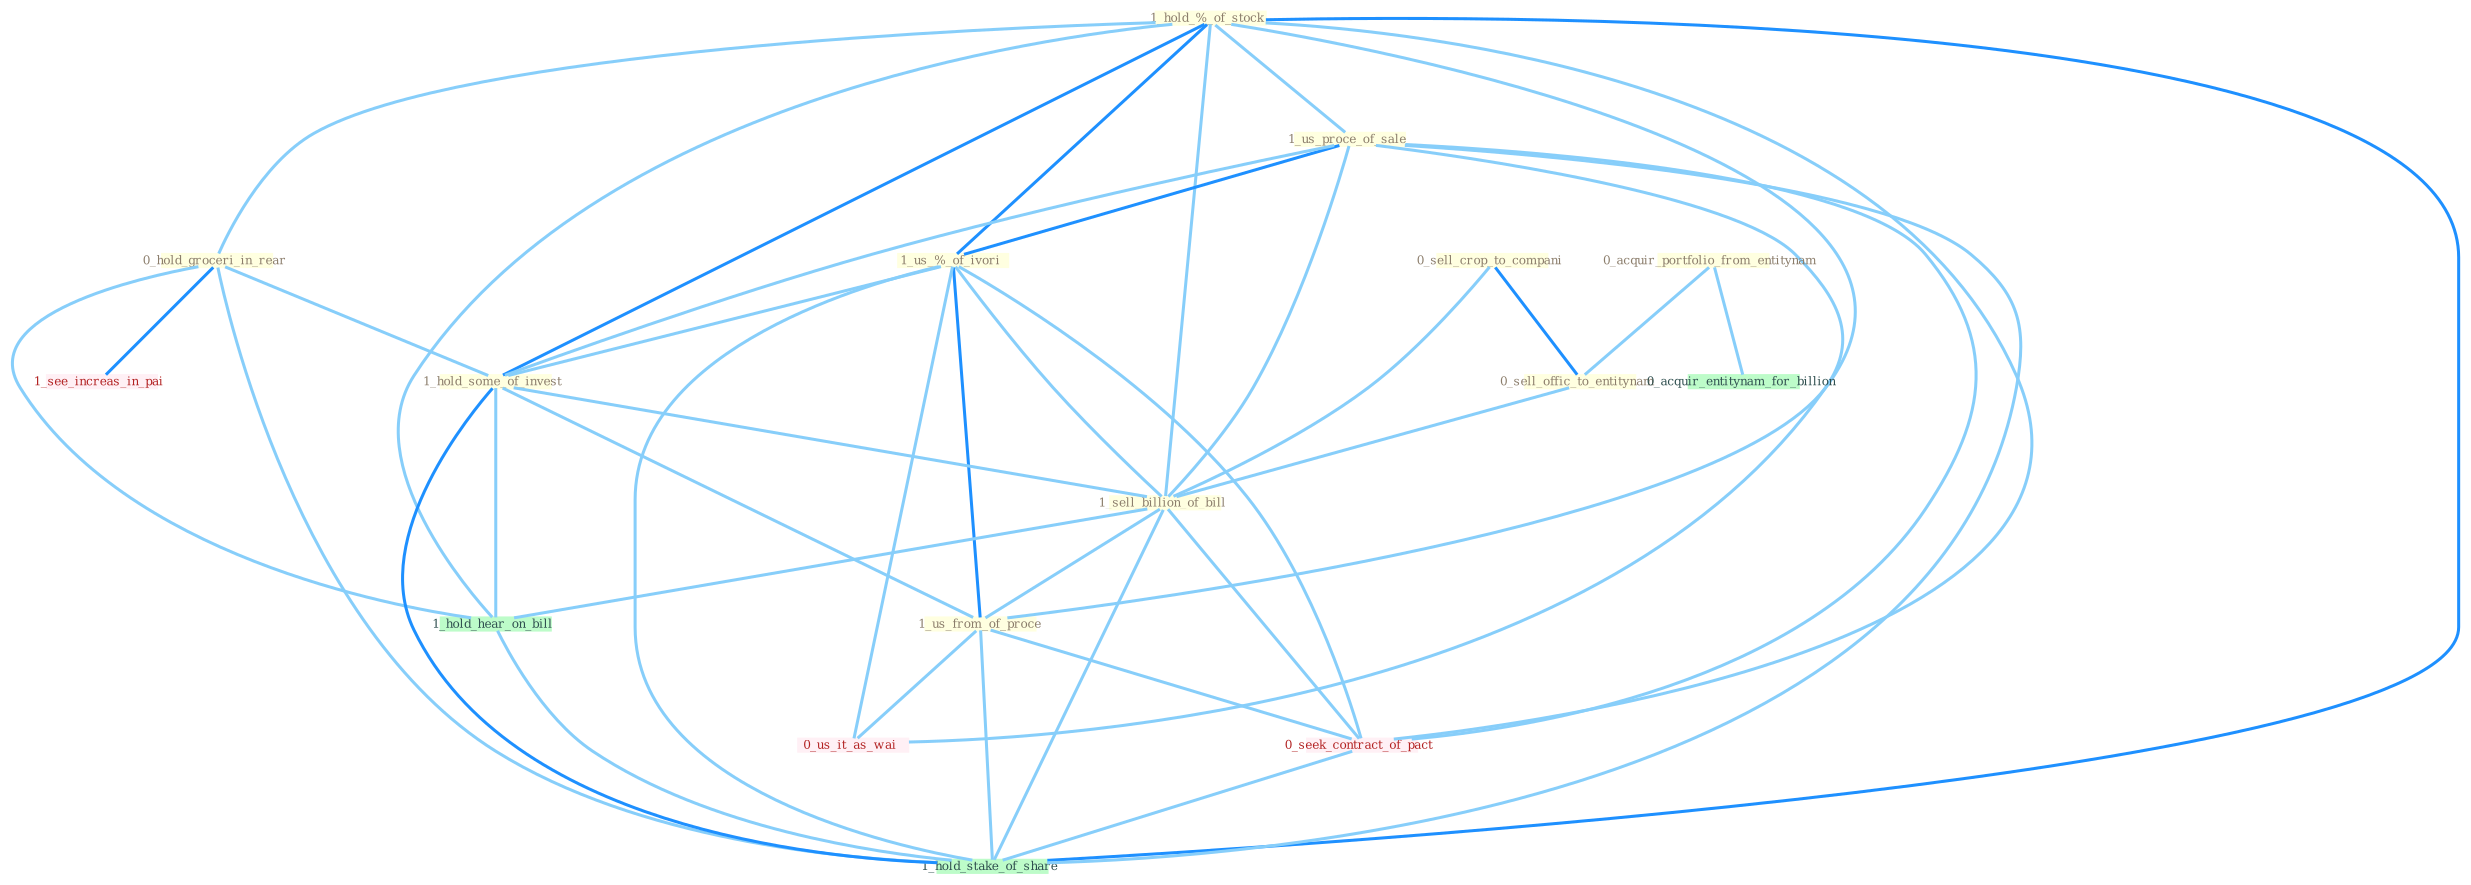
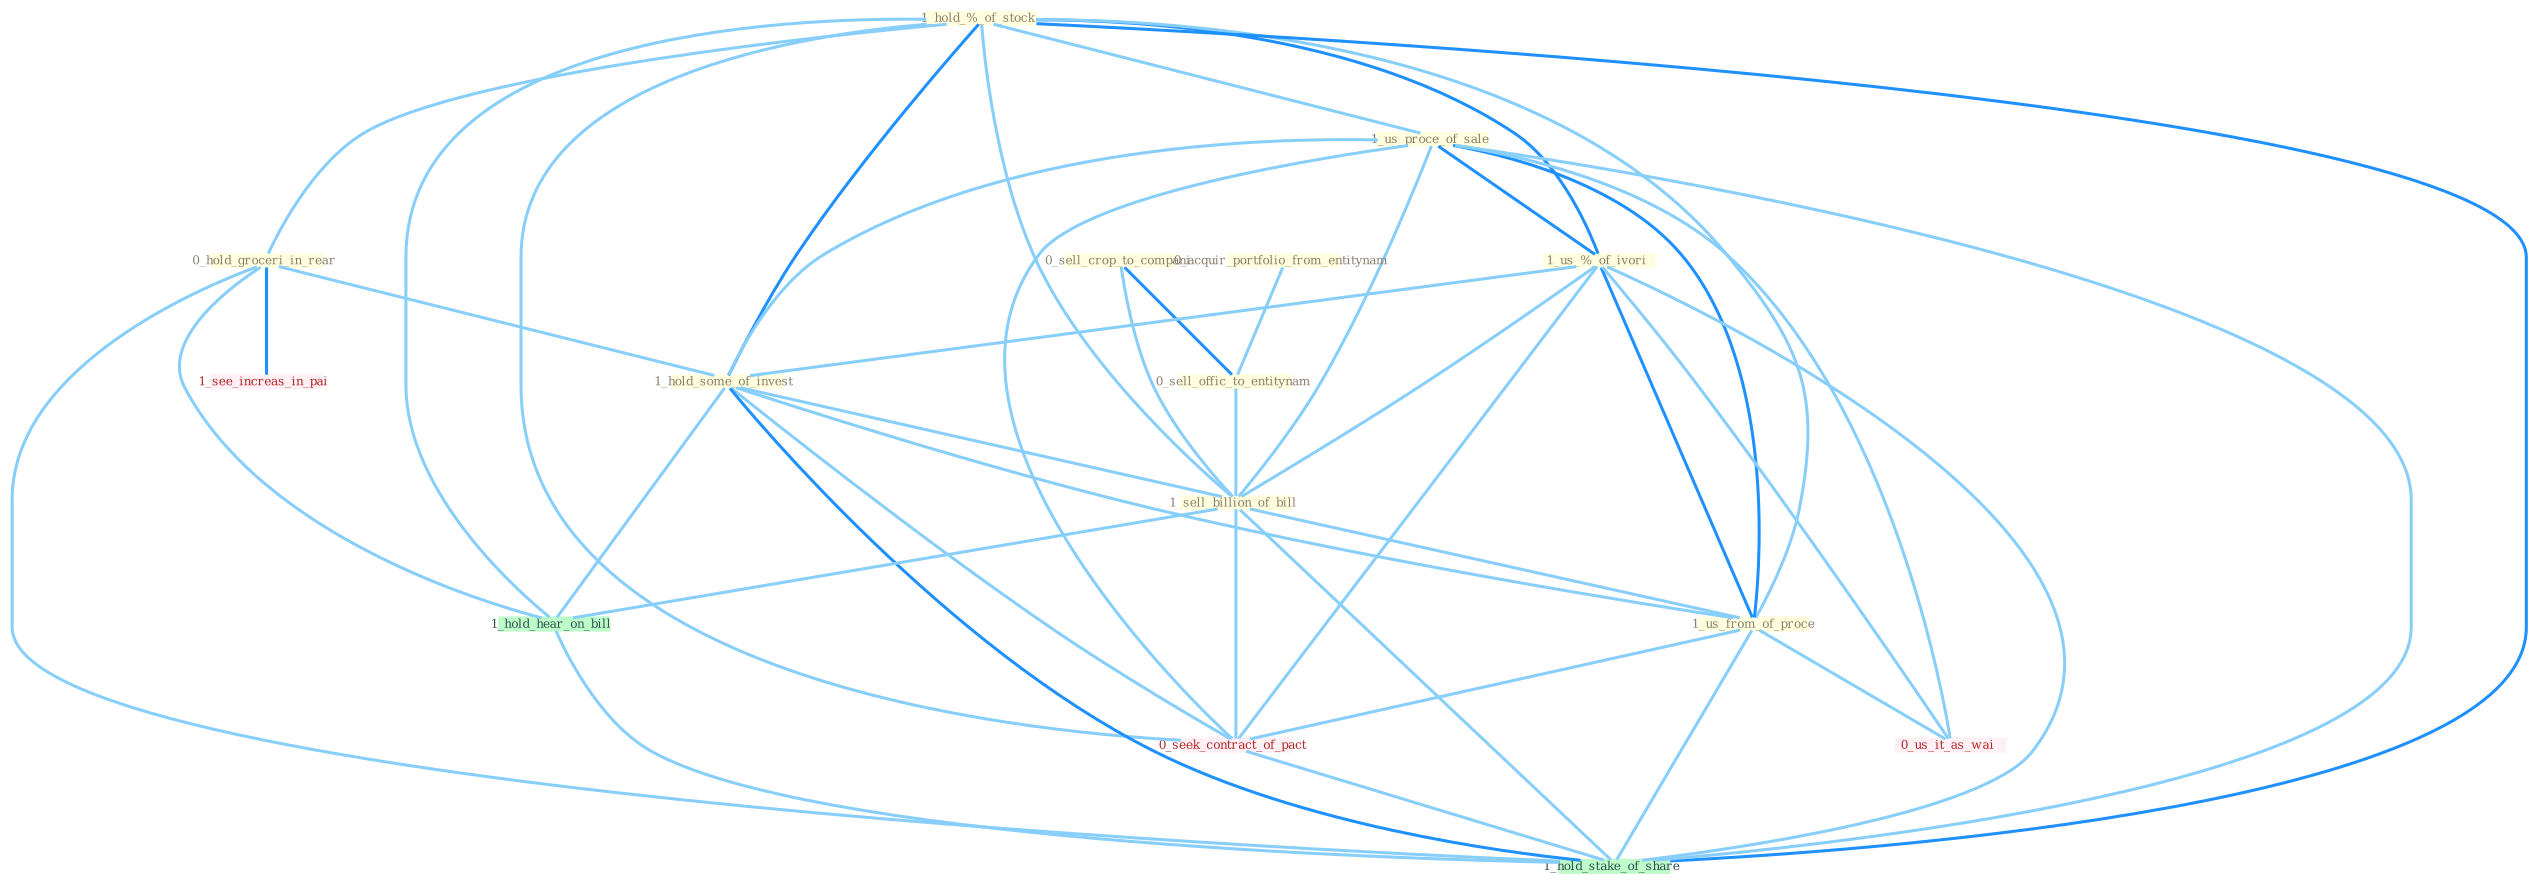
  graph {
    node [color="#ffffe0" fixedsize=true fontcolor="#8b7d6b" fontsize=4 shape=polygon style=filled]
    edge [color="#87cefa" w=1]
    "0_sell_crop_to_compani " [height=.06 width=.5]
    "1_hold_%_of_stock " [height=.06 width=.5]
    "0_hold_groceri_in_rear " [height=.06 width=.5]
    "1_us_proce_of_sale " [height=.06 width=.5]
    "0_acquir_portfolio_from_entitynam " [height=.06 width=.5]
    "1_us_%_of_ivori " [height=.06 width=.5]
    "0_sell_offic_to_entitynam " [height=.06 width=.5]
    "1_hold_some_of_invest " [height=.06 width=.5]
    "1_sell_billion_of_bill " [height=.06 width=.5]
    n10 [height=.06 label="1_us_from_of_proce" width=.5]
    "0_seek_contract_of_pact " [color="#fff0f5" fontcolor="#b22222" height=.06 width=.5]
    "0_us_it_as_wai " [color="#fff0f5" fontcolor="#b22222" height=.06 width=.5]
    "1_see_increas_in_pai " [color="#fff0f5" fontcolor="#b22222" height=.06 width=.5]
    "1_hold_hear_on_bill " [color="#BDFCC9" fontcolor="#2f4f4f" height=.06 width=.5]
    "1_hold_stake_of_share " [color="#BDFCC9" fontcolor="#2f4f4f" height=.06 width=.5]
-   "0_acquir_entitynam_for_billion " [color="#BDFCC9" fontcolor="#2f4f4f" height=.06 width=.5]
    subgraph sub_1 {
      "0_sell_crop_to_compani "
      "1_hold_%_of_stock "
      "0_hold_groceri_in_rear "
      "1_us_proce_of_sale "
      "0_acquir_portfolio_from_entitynam "
      "1_us_%_of_ivori "
      "0_sell_offic_to_entitynam "
      "1_hold_some_of_invest "
      "1_sell_billion_of_bill "
      n10
    }
    subgraph sub_2 {
      "0_seek_contract_of_pact "
      "0_us_it_as_wai "
      "1_see_increas_in_pai "
    }
    "0_sell_crop_to_compani " -- "0_sell_offic_to_entitynam " [color="#1e90ff" w=2]
    "0_sell_crop_to_compani " -- "1_sell_billion_of_bill "
    "1_hold_%_of_stock " -- "0_hold_groceri_in_rear "
    "1_hold_%_of_stock " -- "1_us_proce_of_sale "
    "1_hold_%_of_stock " -- "1_us_%_of_ivori " [color="#1e90ff" w=2]
    "1_hold_%_of_stock " -- "1_hold_some_of_invest " [color="#1e90ff" w=2]
    "1_hold_%_of_stock " -- "1_sell_billion_of_bill "
    "1_hold_%_of_stock " -- n10
    "1_hold_%_of_stock " -- "0_seek_contract_of_pact "
    "1_hold_%_of_stock " -- "1_hold_hear_on_bill "
    "1_hold_%_of_stock " -- "1_hold_stake_of_share " [color="#1e90ff" w=2]
    "0_hold_groceri_in_rear " -- "1_hold_some_of_invest "
    "0_hold_groceri_in_rear " -- "1_see_increas_in_pai " [color="#1e90ff"]
    "0_hold_groceri_in_rear " -- "1_hold_hear_on_bill "
    "0_hold_groceri_in_rear " -- "1_hold_stake_of_share "
    "1_us_proce_of_sale " -- "1_us_%_of_ivori " [color="#1e90ff" w=2]
    "1_us_proce_of_sale " -- "1_hold_some_of_invest "
    "1_us_proce_of_sale " -- "1_sell_billion_of_bill "
+   "1_us_proce_of_sale " -- n10 [color="#1e90ff" w=2]
    "1_us_proce_of_sale " -- "0_seek_contract_of_pact "
    "1_us_proce_of_sale " -- "0_us_it_as_wai "
    "1_us_proce_of_sale " -- "1_hold_stake_of_share "
    "0_acquir_portfolio_from_entitynam " -- "0_sell_offic_to_entitynam "
-   "0_acquir_portfolio_from_entitynam " -- "0_acquir_entitynam_for_billion "
    "1_us_%_of_ivori " -- "1_hold_some_of_invest "
    "1_us_%_of_ivori " -- "1_sell_billion_of_bill "
    "1_us_%_of_ivori " -- n10 [color="#1e90ff" w=2]
    "1_us_%_of_ivori " -- "0_seek_contract_of_pact "
    "1_us_%_of_ivori " -- "0_us_it_as_wai "
    "1_us_%_of_ivori " -- "1_hold_stake_of_share "
    "0_sell_offic_to_entitynam " -- "1_sell_billion_of_bill "
    "1_hold_some_of_invest " -- "1_sell_billion_of_bill "
    "1_hold_some_of_invest " -- n10
+   "1_hold_some_of_invest " -- "0_seek_contract_of_pact "
    "1_hold_some_of_invest " -- "1_hold_hear_on_bill "
    "1_hold_some_of_invest " -- "1_hold_stake_of_share " [color="#1e90ff" w=2]
    "1_sell_billion_of_bill " -- n10
    "1_sell_billion_of_bill " -- "0_seek_contract_of_pact "
    "1_sell_billion_of_bill " -- "1_hold_hear_on_bill "
    "1_sell_billion_of_bill " -- "1_hold_stake_of_share "
    n10 -- "0_seek_contract_of_pact "
    n10 -- "0_us_it_as_wai "
    n10 -- "1_hold_stake_of_share "
    "0_seek_contract_of_pact " -- "1_hold_stake_of_share "
    "1_hold_hear_on_bill " -- "1_hold_stake_of_share "
  }
